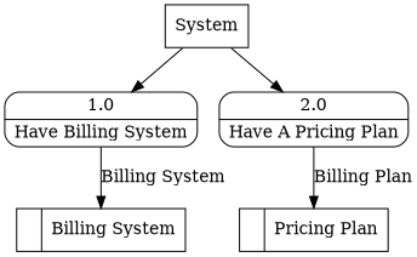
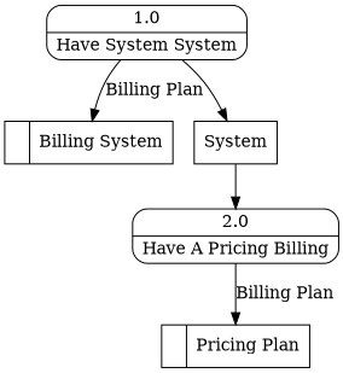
  digraph {
    node [shape=record]
    n1 [label="<f0>  |<f1> Pricing Plan "]
    n2 [label="<f0>  |<f1> Billing System "]
    n3 [label=System shape=box]
-   n4 [label="{<f0> 1.0|<f1> Have Billing System }" shape=Mrecord]
-   n5 [label="{<f0> 2.0|<f1> Have A Pricing Plan }" shape=Mrecord]
-   n3 -> n4
+   n4 [label="{<f0> 1.0|<f1> Have System System }" shape=Mrecord]
+   n5 [label="{<f0> 2.0|<f1> Have A Pricing Billing }" shape=Mrecord]
+   n4 -> n3
    n3 -> n5
-   n4 -> n2 [label="Billing System"]
+   n4 -> n2 [label="Billing Plan"]
    n5 -> n1 [label="Billing Plan"]
  }
